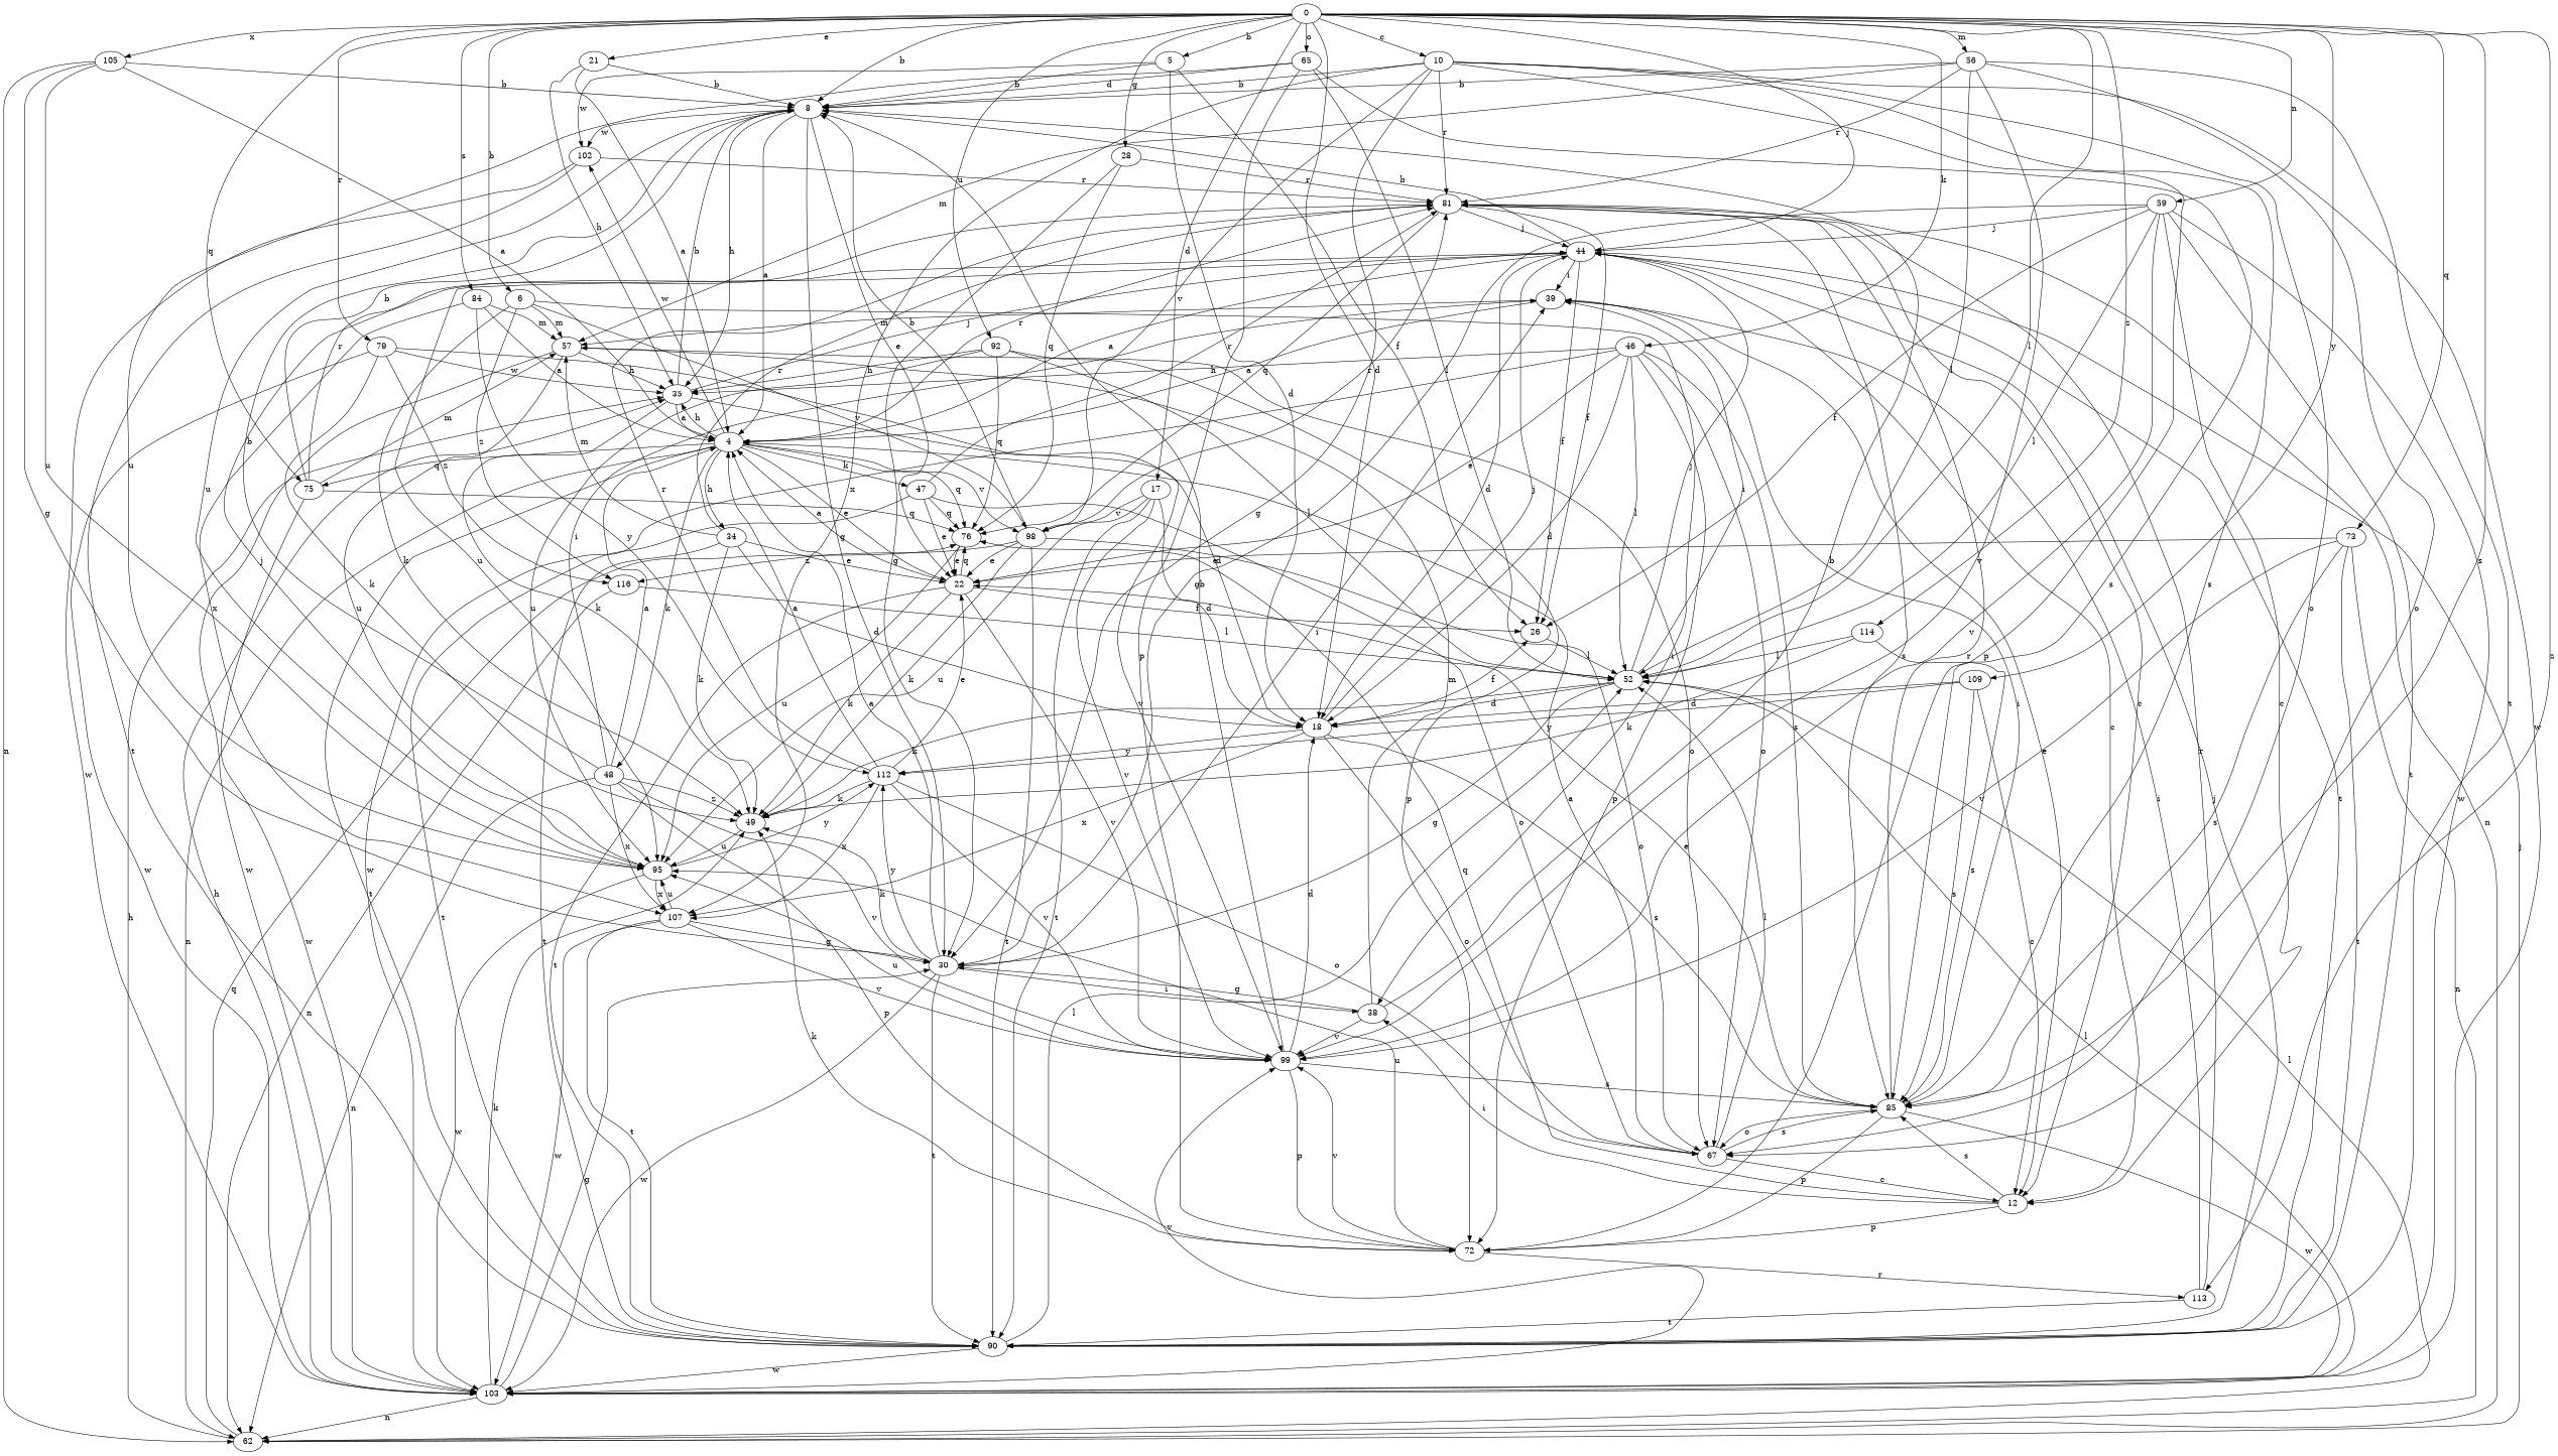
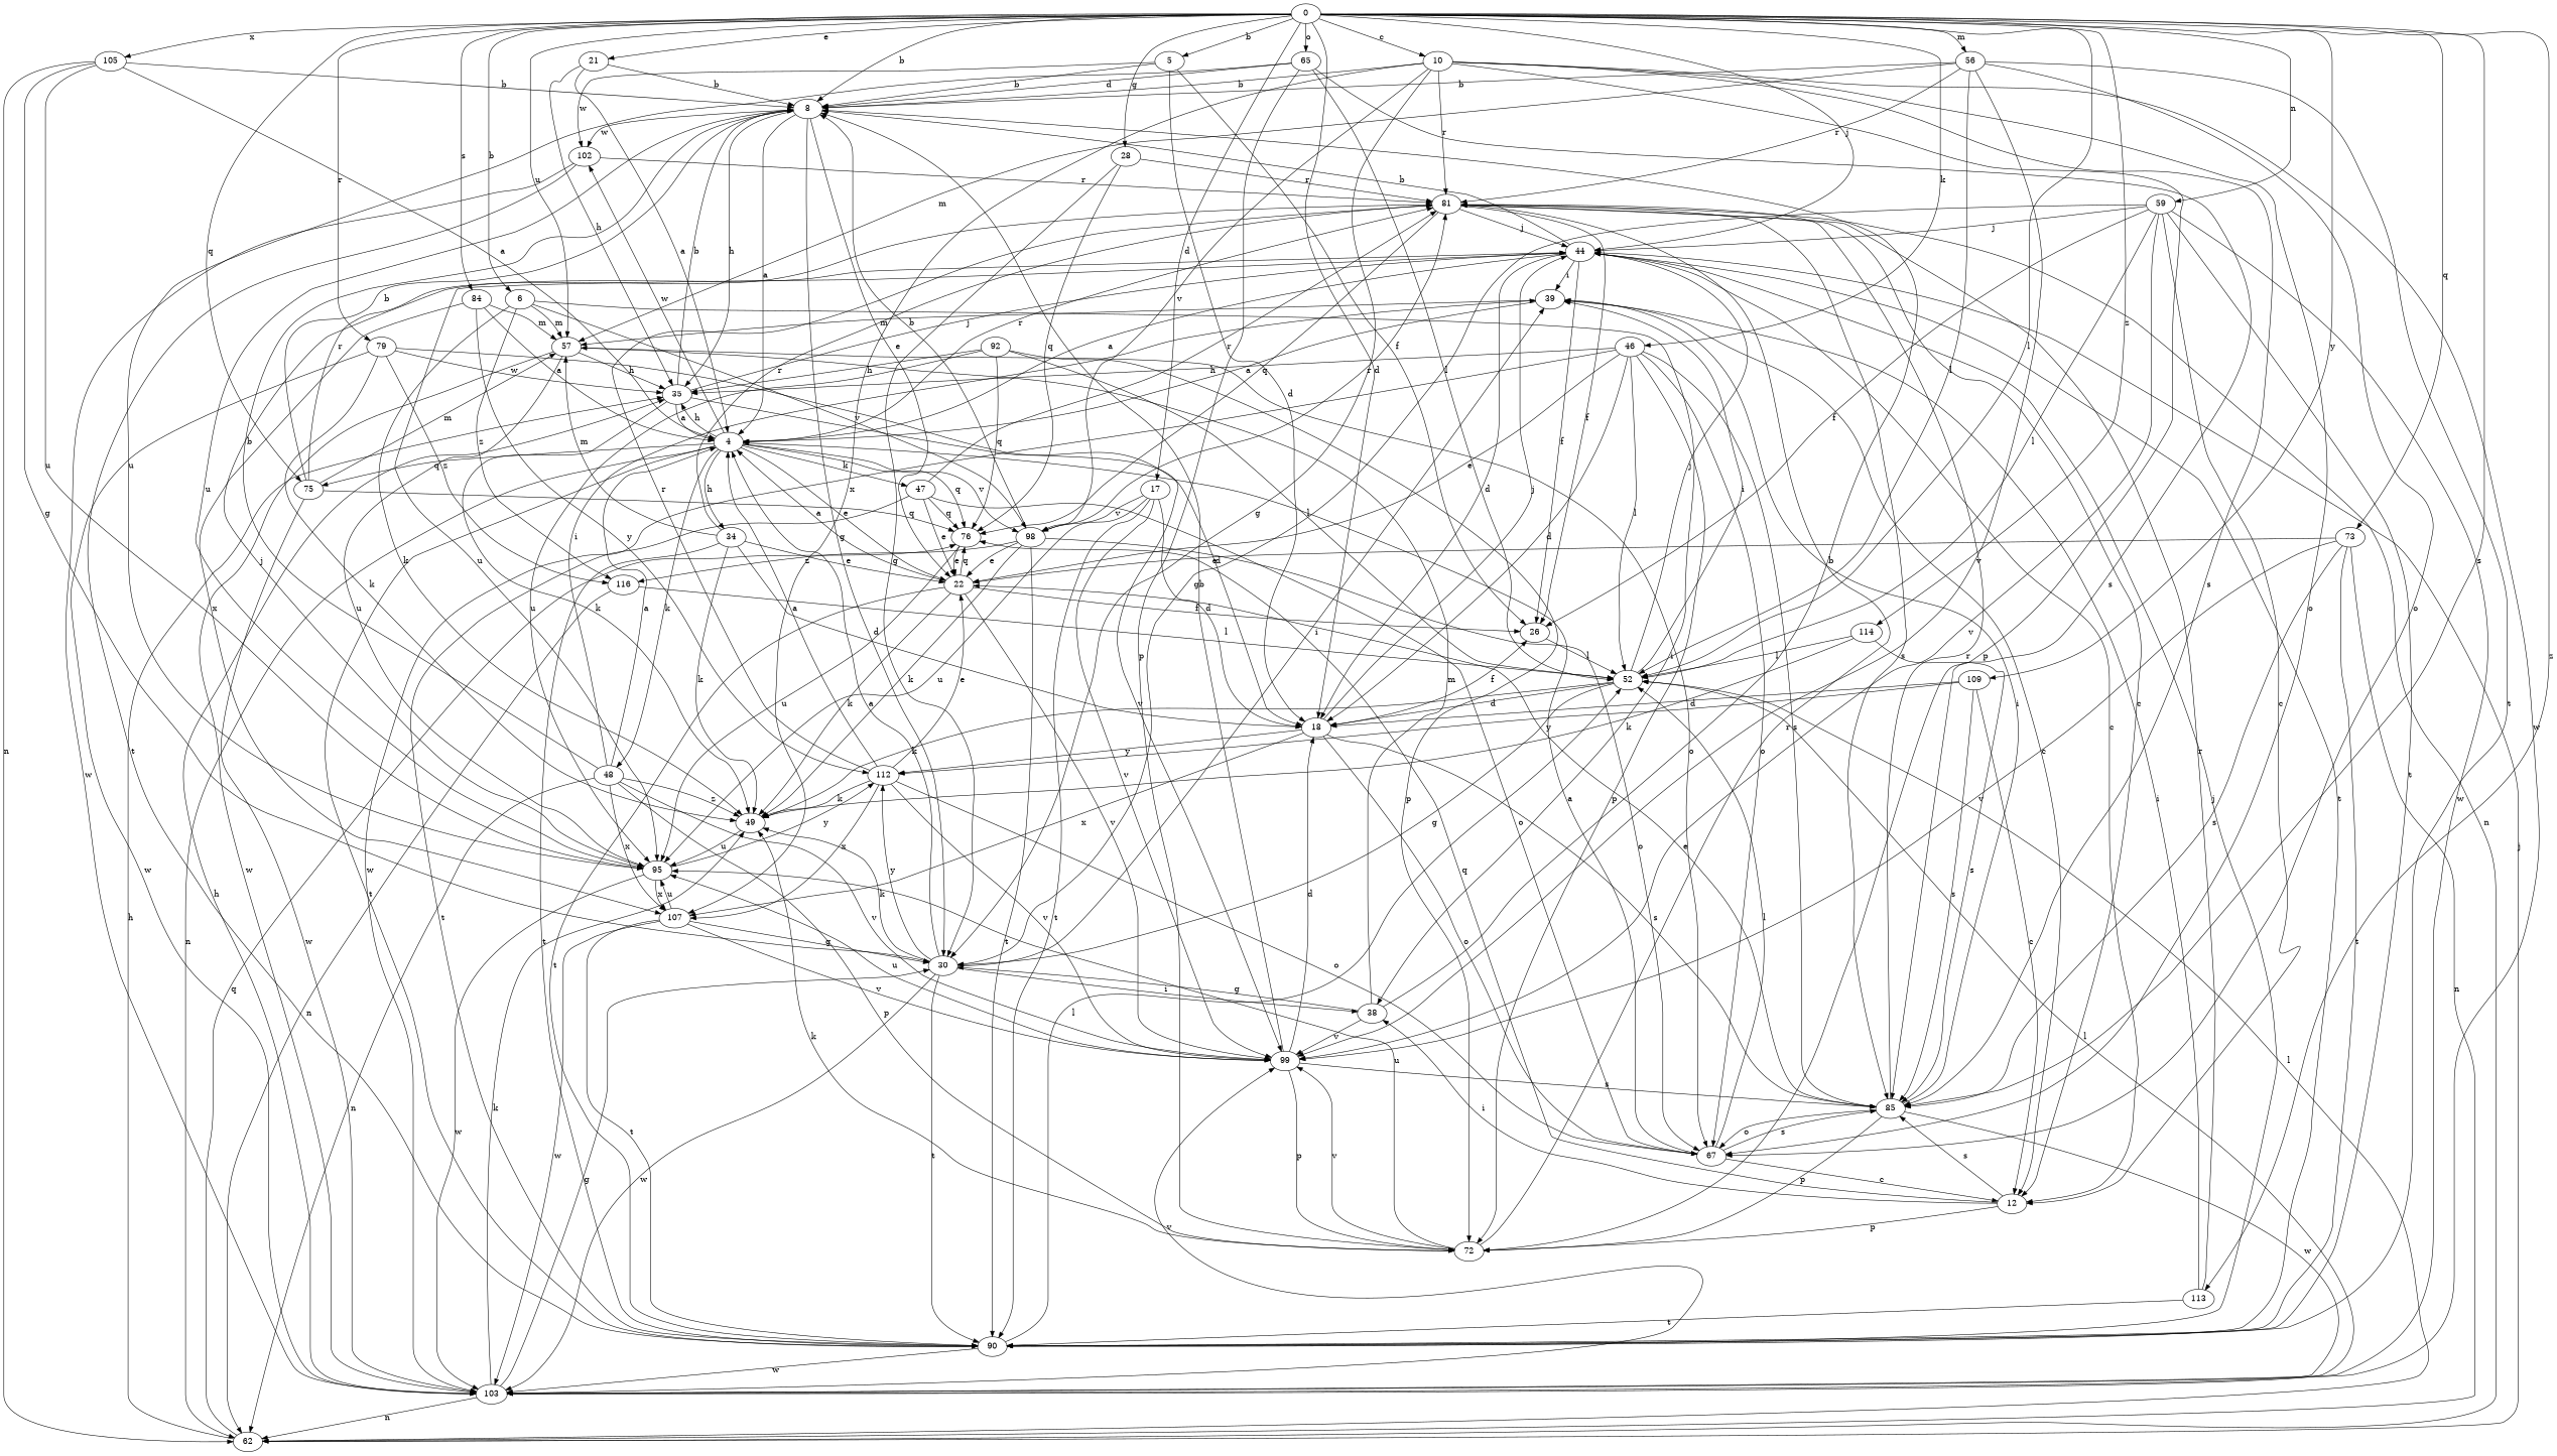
  strict digraph {
    0
    5
    6
    8
    10
    17
    18
    21
    28
    44
    46
    52
    56
    59
    65
    73
    75
    79
    84
    85
    92
    105
    109
    113
    114
    102
    26
    98
    38
    49
    57
    116
    4
    22
    35
    30
    95
    81
    67
    72
    103
    107
    90
    99
    112
    76
    12
    39
    62
    34
    47
    48
    0 -> 5 [label=b]
    0 -> 6 [label=b]
    0 -> 8 [label=b]
    0 -> 10 [label=c]
    0 -> 17 [label=d]
    0 -> 18 [label=d]
    0 -> 21 [label=e]
    0 -> 28 [label=g]
    0 -> 44 [label=j]
    0 -> 46 [label=k]
    0 -> 52 [label=l]
    0 -> 56 [label=m]
    0 -> 59 [label=n]
    0 -> 65 [label=o]
    0 -> 73 [label=q]
    0 -> 75 [label=q]
    0 -> 79 [label=r]
    0 -> 84 [label=s]
    0 -> 85 [label=s]
-   0 -> 92 [label=u]
+   0 -> 57 [label=u]
    0 -> 105 [label=x]
    0 -> 109 [label=y]
    0 -> 113 [label=z]
    0 -> 114 [label=z]
    5 -> 8 [label=b]
    5 -> 18 [label=d]
    5 -> 102 [label=w]
    5 -> 26 [label=f]
    6 -> 98 [label=v]
    6 -> 38 [label=i]
    6 -> 49 [label=k]
    6 -> 57 [label=m]
    6 -> 116 [label=z]
    8 -> 102 [label=w]
    8 -> 4 [label=a]
    8 -> 22 [label=e]
    8 -> 35 [label=h]
    8 -> 30 [label=g]
    8 -> 95 [label=u]
    10 -> 8 [label=b]
    10 -> 85 [label=s]
    10 -> 98 [label=v]
    10 -> 30 [label=g]
    10 -> 81 [label=r]
    10 -> 67 [label=o]
    10 -> 72 [label=p]
    10 -> 103 [label=w]
    10 -> 107 [label=x]
    17 -> 18 [label=d]
    17 -> 98 [label=v]
    17 -> 95 [label=u]
    17 -> 90 [label=t]
    17 -> 99 [label=v]
    18 -> 44 [label=j]
    18 -> 85 [label=s]
    18 -> 26 [label=f]
    18 -> 67 [label=o]
    18 -> 107 [label=x]
    18 -> 112 [label=y]
    21 -> 8 [label=b]
    21 -> 4 [label=a]
    21 -> 35 [label=h]
    28 -> 30 [label=g]
    28 -> 81 [label=r]
    28 -> 76 [label=q]
    44 -> 8 [label=b]
    44 -> 18 [label=d]
    44 -> 26 [label=f]
    44 -> 4 [label=a]
    44 -> 95 [label=u]
    44 -> 90 [label=t]
    44 -> 12 [label=c]
    44 -> 39 [label=i]
    46 -> 18 [label=d]
    46 -> 52 [label=l]
    46 -> 85 [label=s]
    46 -> 22 [label=e]
    46 -> 35 [label=h]
    46 -> 67 [label=o]
    46 -> 72 [label=p]
    46 -> 103 [label=w]
    52 -> 18 [label=d]
    52 -> 44 [label=j]
    52 -> 49 [label=k]
    52 -> 30 [label=g]
    52 -> 39 [label=i]
    56 -> 8 [label=b]
    56 -> 52 [label=l]
    56 -> 57 [label=m]
    56 -> 81 [label=r]
    56 -> 67 [label=o]
    56 -> 90 [label=t]
    56 -> 99 [label=v]
    59 -> 44 [label=j]
    59 -> 52 [label=l]
    59 -> 26 [label=f]
    59 -> 30 [label=g]
    59 -> 103 [label=w]
    59 -> 90 [label=t]
    59 -> 99 [label=v]
    59 -> 12 [label=c]
    65 -> 8 [label=d]
    65 -> 52 [label=l]
    65 -> 85 [label=s]
    65 -> 95 [label=u]
    65 -> 72 [label=p]
    73 -> 85 [label=s]
    73 -> 22 [label=e]
    73 -> 90 [label=t]
    73 -> 99 [label=v]
    73 -> 62 [label=n]
    75 -> 8 [label=b]
    75 -> 57 [label=m]
    75 -> 81 [label=r]
    75 -> 103 [label=w]
    75 -> 76 [label=q]
    79 -> 49 [label=k]
    79 -> 116 [label=z]
    79 -> 35 [label=w]
    79 -> 103 [label=w]
    79 -> 99 [label=v]
    84 -> 57 [label=m]
    84 -> 4 [label=a]
    84 -> 107 [label=x]
    84 -> 112 [label=y]
    85 -> 22 [label=e]
    85 -> 81 [label=r]
    85 -> 67 [label=o]
    85 -> 72 [label=p]
    85 -> 103 [label=w]
    85 -> 39 [label=i]
    92 -> 52 [label=l]
    92 -> 35 [label=h]
    92 -> 95 [label=u]
    92 -> 72 [label=p]
    92 -> 76 [label=q]
    105 -> 8 [label=b]
    105 -> 4 [label=a]
    105 -> 30 [label=g]
    105 -> 95 [label=u]
    105 -> 62 [label=n]
    109 -> 18 [label=d]
    109 -> 85 [label=s]
    109 -> 112 [label=y]
    109 -> 12 [label=c]
    113 -> 81 [label=r]
    113 -> 90 [label=t]
    113 -> 39 [label=i]
    114 -> 52 [label=l]
    114 -> 85 [label=s]
    114 -> 49 [label=k]
    102 -> 81 [label=r]
    102 -> 103 [label=w]
    102 -> 90 [label=t]
    26 -> 52 [label=l]
    98 -> 8 [label=b]
    98 -> 49 [label=k]
    98 -> 116 [label=z]
    98 -> 22 [label=e]
    98 -> 81 [label=r]
    98 -> 67 [label=o]
    98 -> 90 [label=t]
    38 -> 8 [label=b]
    38 -> 57 [label=m]
    38 -> 30 [label=g]
    38 -> 99 [label=v]
    49 -> 95 [label=u]
    57 -> 35 [label=h]
    57 -> 95 [label=u]
    57 -> 67 [label=o]
    57 -> 103 [label=w]
    116 -> 52 [label=l]
    116 -> 62 [label=n]
    4 -> 75 [label=q]
    4 -> 102 [label=w]
    4 -> 98 [label=v]
    4 -> 22 [label=e]
    4 -> 35 [label=h]
    4 -> 81 [label=r]
    4 -> 90 [label=t]
    4 -> 76 [label=q]
    4 -> 62 [label=n]
    4 -> 34 [label=h]
    4 -> 47 [label=k]
    4 -> 48 [label=k]
    22 -> 26 [label=f]
    22 -> 49 [label=k]
    22 -> 4 [label=a]
    22 -> 90 [label=t]
    22 -> 99 [label=v]
    22 -> 76 [label=q]
    35 -> 8 [label=b]
    35 -> 18 [label=d]
    35 -> 44 [label=j]
    35 -> 49 [label=k]
    35 -> 4 [label=a]
    30 -> 38 [label=i]
    30 -> 49 [label=k]
    30 -> 4 [label=a]
    30 -> 103 [label=w]
    30 -> 90 [label=t]
    30 -> 112 [label=y]
    30 -> 39 [label=i]
    95 -> 44 [label=j]
    95 -> 103 [label=w]
    95 -> 107 [label=x]
    95 -> 112 [label=y]
    81 -> 44 [label=j]
    81 -> 85 [label=s]
    81 -> 26 [label=f]
    81 -> 76 [label=q]
    81 -> 12 [label=c]
    81 -> 62 [label=n]
    67 -> 52 [label=l]
    67 -> 85 [label=s]
    67 -> 4 [label=a]
    67 -> 12 [label=c]
    72 -> 49 [label=k]
    72 -> 95 [label=u]
-   72 -> 113 [label=r]
+   72 -> 81 [label=r]
    72 -> 99 [label=v]
    103 -> 52 [label=l]
    103 -> 49 [label=k]
    103 -> 35 [label=h]
    103 -> 30 [label=g]
    103 -> 99 [label=v]
    103 -> 62 [label=n]
    107 -> 30 [label=g]
    107 -> 95 [label=u]
    107 -> 103 [label=w]
    107 -> 90 [label=t]
    107 -> 99 [label=v]
    90 -> 44 [label=j]
    90 -> 52 [label=l]
    90 -> 103 [label=w]
    99 -> 8 [label=b]
    99 -> 18 [label=d]
    99 -> 85 [label=s]
    99 -> 95 [label=u]
    99 -> 72 [label=p]
    112 -> 49 [label=k]
    112 -> 4 [label=a]
    112 -> 22 [label=e]
    112 -> 81 [label=r]
    112 -> 67 [label=o]
    112 -> 107 [label=x]
    112 -> 99 [label=v]
    76 -> 22 [label=e]
    76 -> 95 [label=u]
    12 -> 85 [label=s]
    12 -> 38 [label=i]
    12 -> 72 [label=p]
    12 -> 76 [label=q]
    39 -> 57 [label=m]
    39 -> 4 [label=a]
-   39 -> 12 [label=e]
+   39 -> 12 [label=c]
    62 -> 44 [label=j]
    62 -> 52 [label=l]
    62 -> 35 [label=h]
    62 -> 76 [label=q]
    34 -> 18 [label=d]
    34 -> 49 [label=k]
    34 -> 57 [label=m]
    34 -> 22 [label=e]
    34 -> 81 [label=r]
    34 -> 90 [label=t]
    47 -> 22 [label=e]
    47 -> 81 [label=r]
    47 -> 67 [label=o]
    47 -> 90 [label=t]
    47 -> 76 [label=q]
    48 -> 8 [label=b]
    48 -> 49 [label=z]
    48 -> 4 [label=a]
    48 -> 72 [label=p]
    48 -> 107 [label=x]
    48 -> 99 [label=v]
    48 -> 39 [label=i]
    48 -> 62 [label=n]
  }
